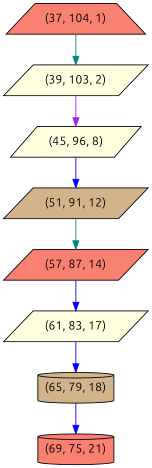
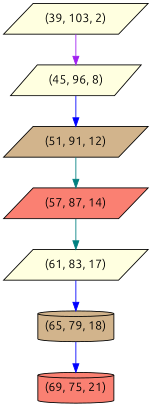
  digraph {
    fontname=Ubuntu
    node [fillcolor=lightyellow fontname=Ubuntu shape=parallelogram style=filled]
    edge [color=teal fontname=Ubuntu]
    "(39, 103, 2)"
-   "(37, 104, 1)" [fillcolor=salmon shape=trapezium]
    "(45, 96, 8)"
    "(51, 91, 12)" [fillcolor=tan]
    "(57, 87, 14)" [fillcolor=salmon]
    "(61, 83, 17)"
    "(65, 79, 18)" [fillcolor=tan shape=cylinder]
    "(69, 75, 21)" [fillcolor=salmon shape=cylinder]
    "(39, 103, 2)" -> "(45, 96, 8)" [color=purple]
-   "(37, 104, 1)" -> "(39, 103, 2)"
    "(45, 96, 8)" -> "(51, 91, 12)" [color=blue]
    "(51, 91, 12)" -> "(57, 87, 14)"
-   "(57, 87, 14)" -> "(61, 83, 17)" [color=blue]
+   "(57, 87, 14)" -> "(61, 83, 17)"
    "(61, 83, 17)" -> "(65, 79, 18)" [color=blue]
    "(65, 79, 18)" -> "(69, 75, 21)" [color=blue]
  }
